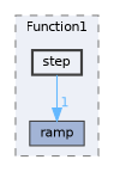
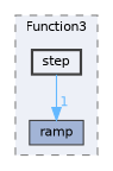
  digraph {
    compound=true
    node [color=grey25 fontname=Helvetica fontsize=10 shape=box]
    n1 [fillcolor="#a2b4d6" height=0.2 label=ramp style=filled width=0.4]
    n2 [fillcolor="#edf0f7" height=0.2 label=step style="filled,bold" width=0.4]
    subgraph cluster_1 {
      bgcolor="#edf0f7"
      fontname=Helvetica
      fontsize=10
-     label=Function1
+     label=Function3
      pencolor=grey50
      style="filled,dashed"
      n1
      n2
    }
    n2 -> n1 [color=steelblue1 fontcolor=steelblue1 fontname=Helvetica fontsize=10 headlabel=1 labeldistance=1.5 labelfontname=Helvetica labelfontsize=10]
  }
